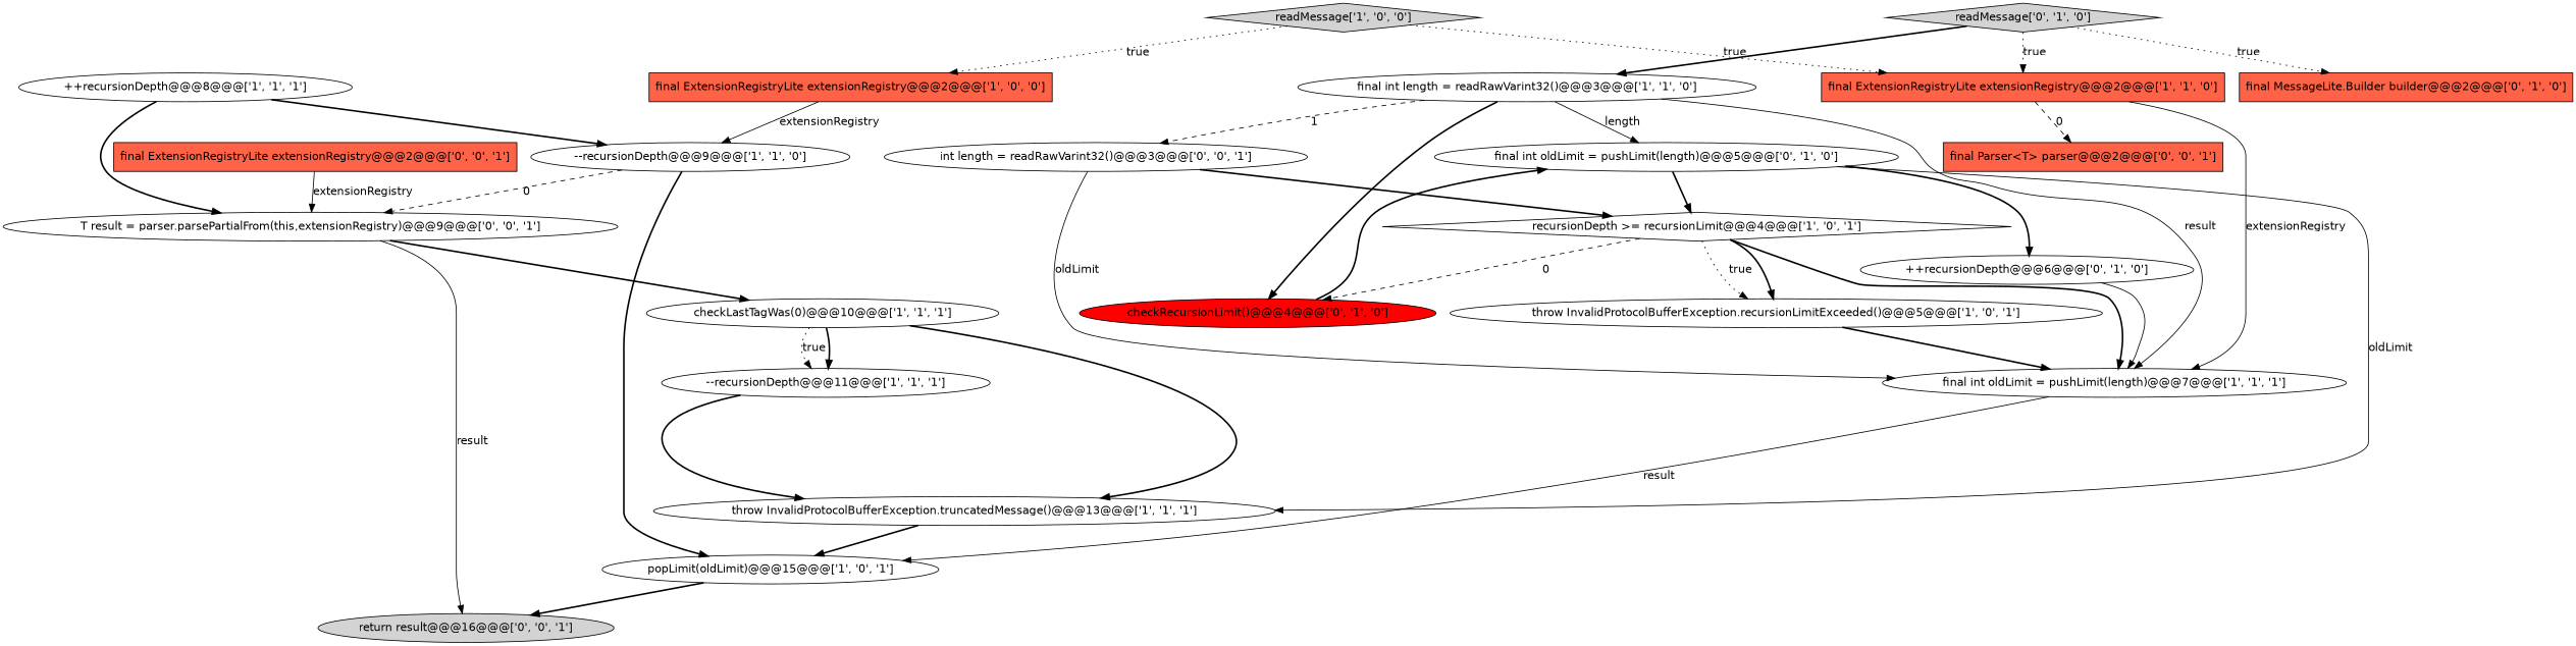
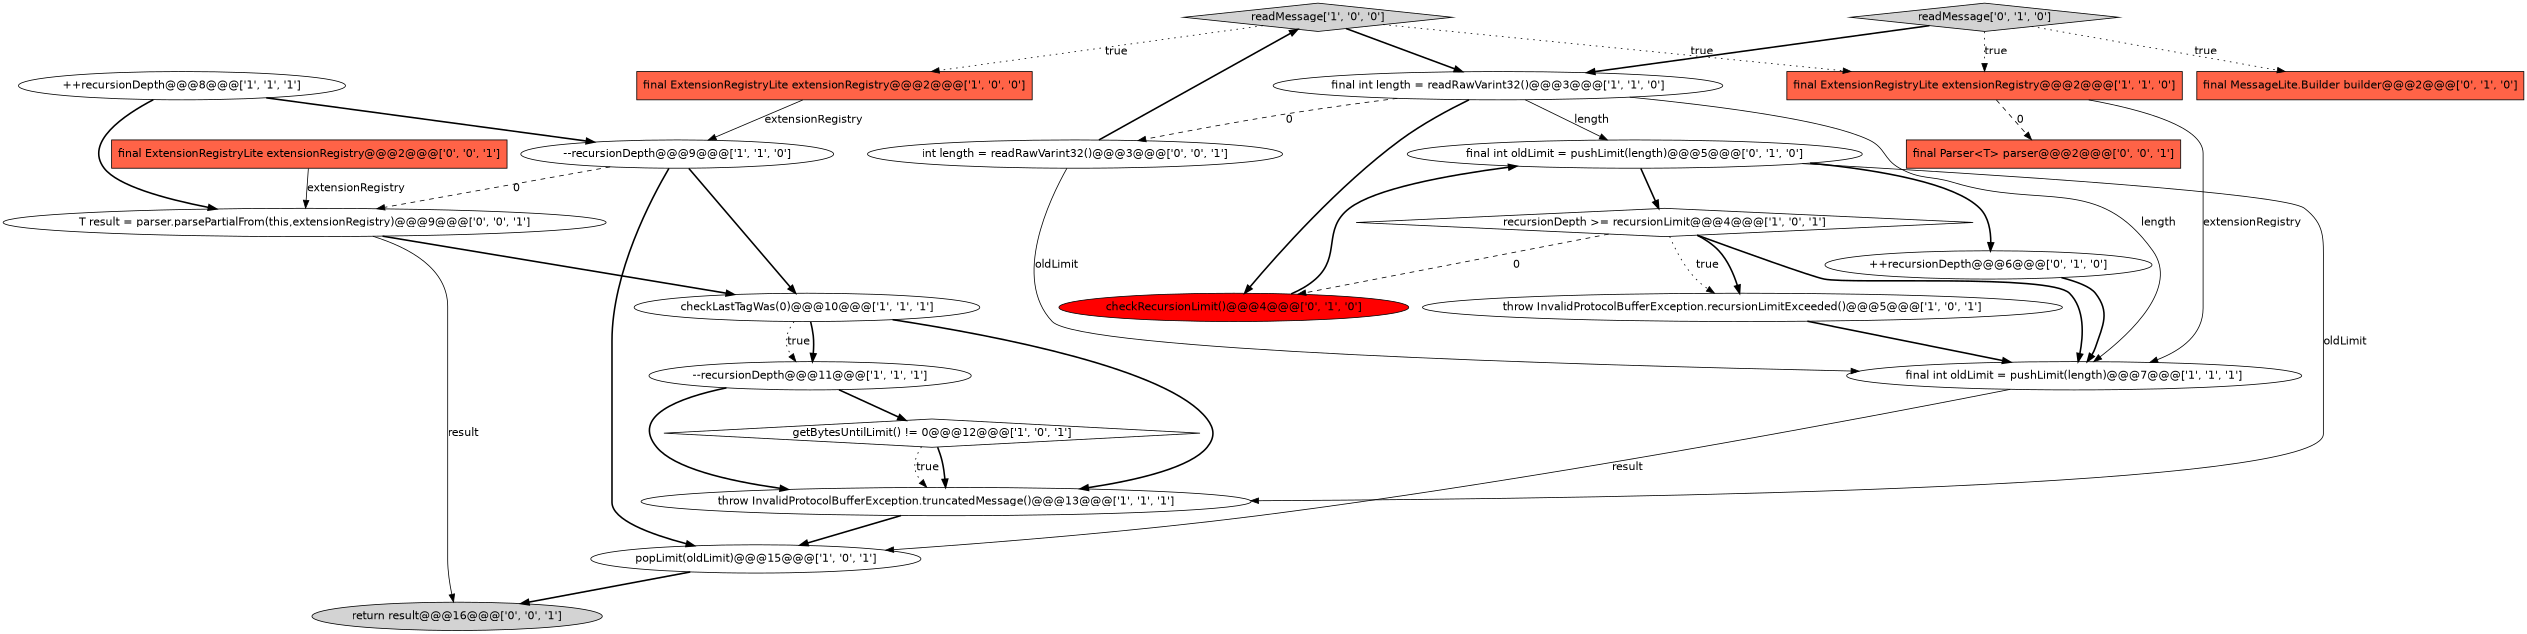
  digraph {
    fontname="DejaVu Sans"
    node [fillcolor=white fontname="DejaVu Sans" shape=ellipse style=filled]
    edge [fontname="DejaVu Sans" style=bold]
    n1 [label="final int oldLimit = pushLimit(length)@@@5@@@['0', '1', '0']"]
    n2 [label="throw InvalidProtocolBufferException.truncatedMessage()@@@13@@@['1', '1', '1']"]
    n3 [label="++recursionDepth@@@6@@@['0', '1', '0']"]
    n4 [label="recursionDepth >= recursionLimit@@@4@@@['1', '0', '1']" shape=diamond]
    n5 [label="popLimit(oldLimit)@@@15@@@['1', '0', '1']"]
    n6 [label="final int oldLimit = pushLimit(length)@@@7@@@['1', '1', '1']"]
    n7 [fillcolor=tomato label="final Parser<T> parser@@@2@@@['0', '0', '1']" shape=box]
    n8 [label="int length = readRawVarint32()@@@3@@@['0', '0', '1']"]
    n9 [fillcolor=tomato label="final ExtensionRegistryLite extensionRegistry@@@2@@@['0', '0', '1']" shape=box]
    n10 [label="T result = parser.parsePartialFrom(this,extensionRegistry)@@@9@@@['0', '0', '1']"]
    n11 [fillcolor=tomato label="final MessageLite.Builder builder@@@2@@@['0', '1', '0']" shape=box]
    n12 [label="--recursionDepth@@@9@@@['1', '1', '0']"]
    n13 [label="checkLastTagWas(0)@@@10@@@['1', '1', '1']"]
    n14 [fillcolor=lightgray label="return result@@@16@@@['0', '0', '1']"]
    n15 [label="--recursionDepth@@@11@@@['1', '1', '1']"]
+   n16 [label="getBytesUntilLimit() != 0@@@12@@@['1', '0', '1']" shape=diamond]
    n17 [label="++recursionDepth@@@8@@@['1', '1', '1']"]
    n18 [fillcolor=red label="checkRecursionLimit()@@@4@@@['0', '1', '0']"]
    n19 [label="throw InvalidProtocolBufferException.recursionLimitExceeded()@@@5@@@['1', '0', '1']"]
    n20 [fillcolor=lightgray label="readMessage['1', '0', '0']" shape=diamond]
    n21 [fillcolor=tomato label="final ExtensionRegistryLite extensionRegistry@@@2@@@['1', '1', '0']" shape=box]
    n22 [fillcolor=tomato label="final ExtensionRegistryLite extensionRegistry@@@2@@@['1', '0', '0']" shape=box]
    n23 [label="final int length = readRawVarint32()@@@3@@@['1', '1', '0']"]
    n24 [fillcolor=lightgray label="readMessage['0', '1', '0']" shape=diamond]
    n1 -> n2 [label=oldLimit style=solid]
    n1 -> n3
    n1 -> n4
    n2 -> n5
-   n3 -> n6 [style=solid]
+   n3 -> n6
    n4 -> n6
    n4 -> n18 [label=0 style=dashed]
    n4 -> n19 [label=true style=dotted]
    n4 -> n19
    n5 -> n14
    n6 -> n5 [label=result style=solid]
-   n8 -> n4
+   n8 -> n20
    n8 -> n6 [label=oldLimit style=solid]
    n9 -> n10 [label=extensionRegistry style=solid]
    n10 -> n13
    n10 -> n14 [label=result style=solid]
    n12 -> n5
    n12 -> n10 [label=0 style=dashed]
+   n12 -> n13
    n13 -> n2
    n13 -> n15
    n13 -> n15 [label=true style=dotted]
    n15 -> n2
+   n15 -> n16
+   n16 -> n2
+   n16 -> n2 [label=true style=dotted]
    n17 -> n10
    n17 -> n12
    n18 -> n1
    n19 -> n6
    n20 -> n21 [label=true style=dotted]
    n20 -> n22 [label=true style=dotted]
+   n20 -> n23
    n21 -> n6 [label=extensionRegistry style=solid]
    n21 -> n7 [label=0 style=dashed]
    n22 -> n12 [label=extensionRegistry style=solid]
    n23 -> n1 [label=length style=solid]
-   n23 -> n6 [label=result style=solid]
-   n23 -> n8 [label=1 style=dashed]
+   n23 -> n6 [label=length style=solid]
+   n23 -> n8 [label=0 style=dashed]
    n23 -> n18
    n24 -> n11 [label=true style=dotted]
    n24 -> n21 [label=true style=dotted]
    n24 -> n23
  }
